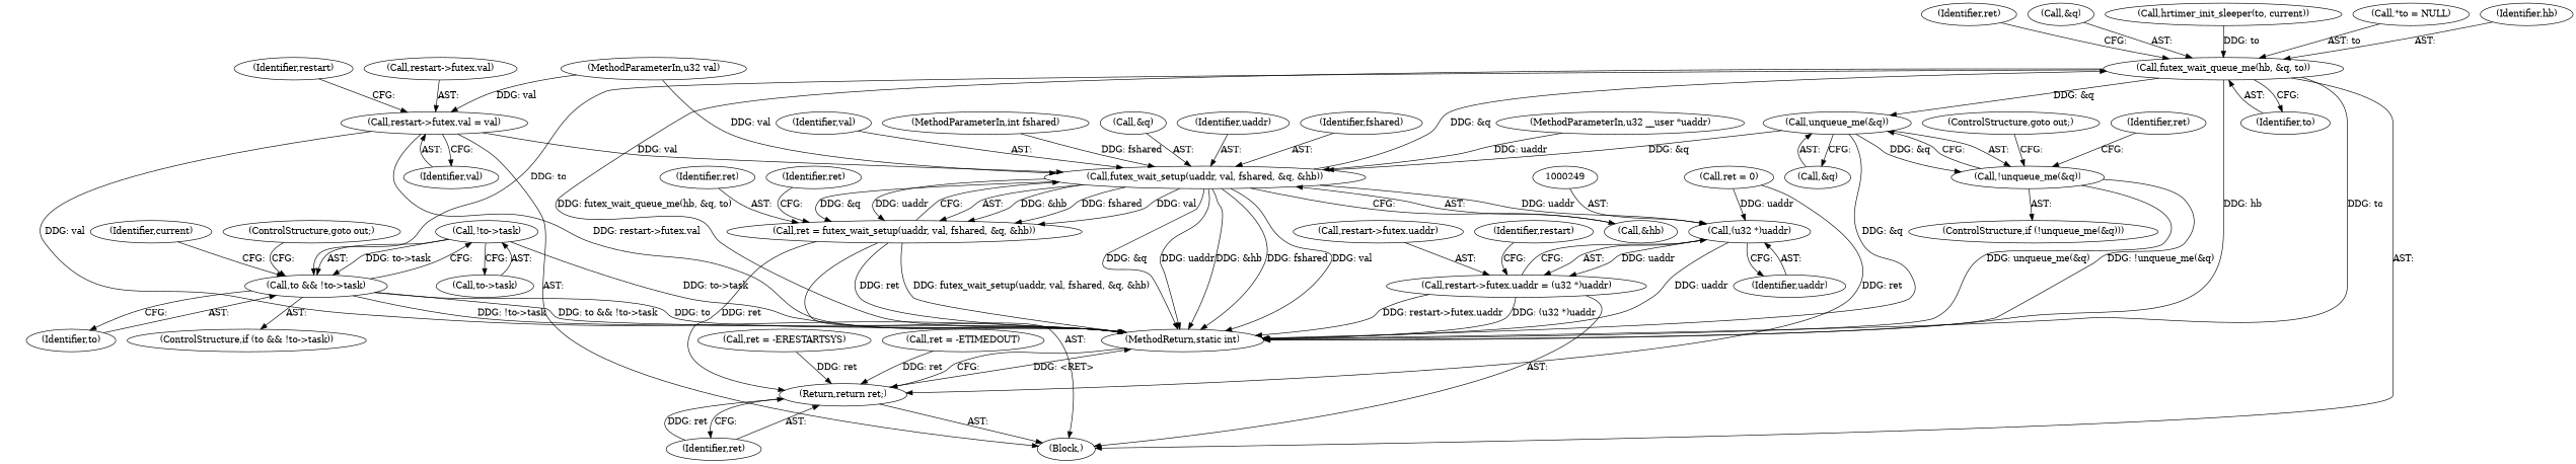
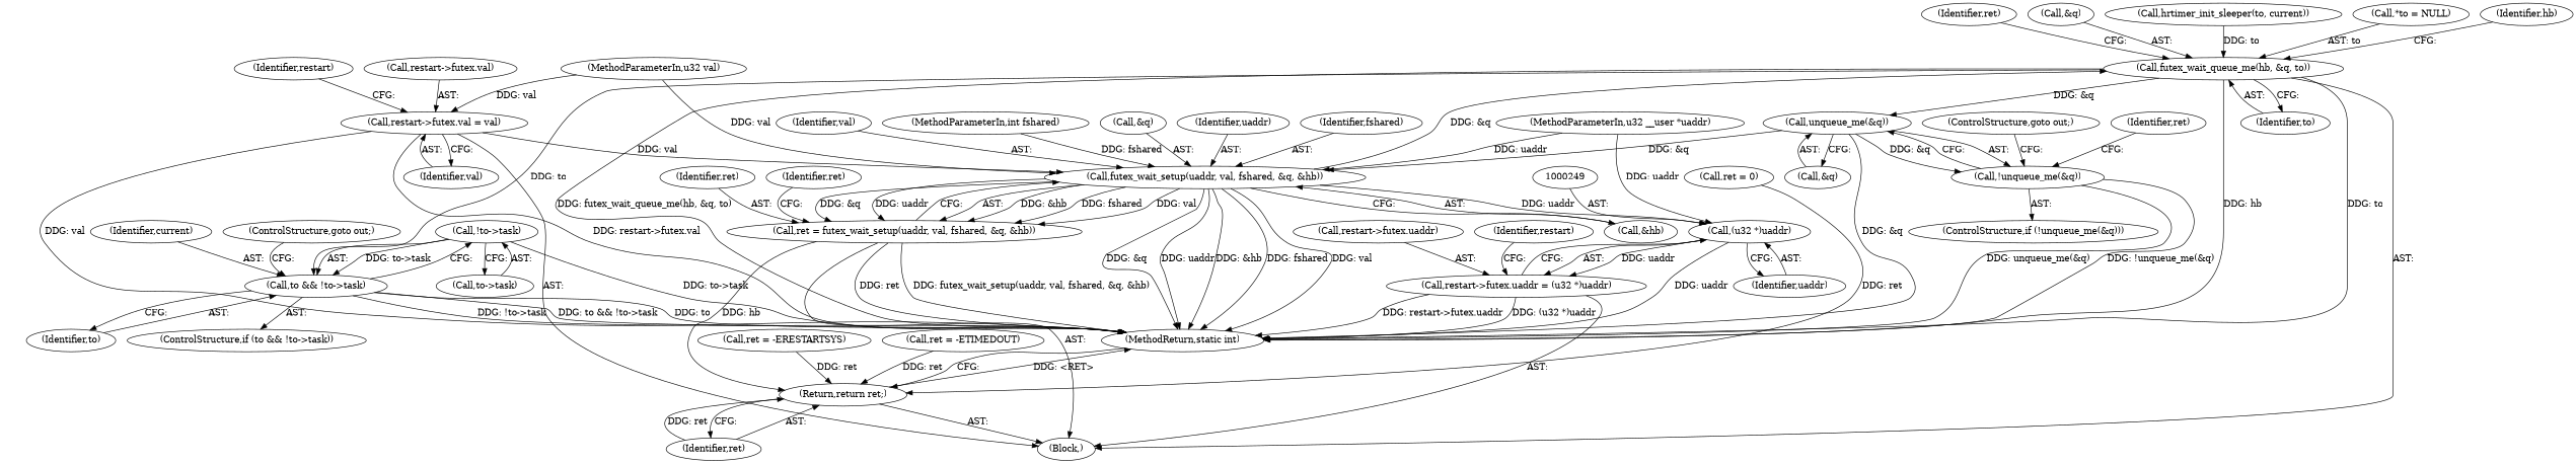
  digraph {
    n1 [label="(Call,!to->task)"]
    n2 [label="(Call,to && !to->task)"]
    n3 [label="(MethodReturn,static int)"]
    n4 [label="(Call,to->task)"]
    n5 [label="(Identifier,to)"]
    n6 [label="(ControlStructure,if (to && !to->task))"]
    n7 [label="(Return,return ret;)"]
    n8 [label="(Call,futex_wait_queue_me(hb, &q, to))"]
    n9 [label="(Call,unqueue_me(&q))"]
    n10 [label="(Identifier,to)"]
    n11 [label="(Block,)"]
    n12 [label="(Call,futex_wait_setup(uaddr, val, fshared, &q, &hb))"]
    n13 [label="(Call,!unqueue_me(&q))"]
    n14 [label="(Call,&q)"]
    n15 [label="(Call,ret = futex_wait_setup(uaddr, val, fshared, &q, &hb))"]
    n16 [label="(Call,(u32 *)uaddr)"]
    n17 [label="(Call,&hb)"]
    n18 [label="(ControlStructure,if (!unqueue_me(&q)))"]
    n19 [label="(Call,restart->futex.uaddr = (u32 *)uaddr)"]
    n20 [label="(Identifier,uaddr)"]
    n21 [label="(Call,restart->futex.val = val)"]
    n22 [label="(Identifier,val)"]
    n23 [label="(Identifier,ret)"]
    n24 [label="(Identifier,uaddr)"]
    n25 [label="(Call,ret = 0)"]
    n26 [label="(Identifier,ret)"]
    n27 [label="(Call,restart->futex.uaddr)"]
    n28 [label="(Identifier,current)"]
    n29 [label="(Call,&q)"]
    n30 [label="(Call,ret = -ERESTARTSYS)"]
    n31 [label="(Call,restart->futex.val)"]
    n32 [label="(Identifier,ret)"]
    n33 [label="(Call,ret = -ETIMEDOUT)"]
    n34 [label="(ControlStructure,goto out;)"]
    n35 [label="(Call,hrtimer_init_sleeper(to, current))"]
    n36 [label="(Identifier,fshared)"]
    n37 [label="(Identifier,ret)"]
    n38 [label="(MethodParameterIn,u32 val)"]
    n39 [label="(Identifier,val)"]
    n40 [label="(ControlStructure,goto out;)"]
    n41 [label="(Identifier,ret)"]
    n42 [label="(MethodParameterIn,int fshared)"]
    n43 [label="(MethodParameterIn,u32 __user *uaddr)"]
    n44 [label="(Call,*to = NULL)"]
    n45 [label="(Identifier,restart)"]
    n46 [label="(Call,&q)"]
    n47 [label="(Identifier,hb)"]
    n48 [label="(Identifier,restart)"]
    1000249
    n1 -> n2 [label="AST: "]
    n1 -> n2 [label="DDG: to->task"]
    n1 -> n3 [label="DDG: to->task"]
    n1 -> n4 [label="CFG: "]
    n2 -> n1 [label="CFG: "]
    n2 -> n3 [label="DDG: to"]
    n2 -> n3 [label="DDG: !to->task"]
    n2 -> n3 [label="DDG: to && !to->task"]
    n2 -> n5 [label="CFG: "]
    n2 -> n6 [label="AST: "]
    n3 -> n7 [label="CFG: "]
    n4 -> n1 [label="AST: "]
    n5 -> n2 [label="AST: "]
    n7 -> n3 [label="DDG: <RET>"]
    n7 -> n11 [label="AST: "]
    n7 -> n23 [label="CFG: "]
    n8 -> n2 [label="DDG: to"]
    n8 -> n3 [label="DDG: hb"]
    n8 -> n3 [label="DDG: to"]
    n8 -> n3 [label="DDG: futex_wait_queue_me(hb, &q, to)"]
    n8 -> n9 [label="DDG: &q"]
    n8 -> n10 [label="CFG: "]
    n8 -> n11 [label="AST: "]
    n9 -> n3 [label="DDG: &q"]
    n9 -> n12 [label="DDG: &q"]
    n9 -> n13 [label="AST: "]
    n9 -> n13 [label="DDG: &q"]
    n9 -> n14 [label="CFG: "]
    n10 -> n8 [label="AST: "]
    n12 -> n3 [label="DDG: &q"]
    n12 -> n3 [label="DDG: uaddr"]
    n12 -> n3 [label="DDG: &hb"]
    n12 -> n3 [label="DDG: fshared"]
    n12 -> n3 [label="DDG: val"]
    n12 -> n8 [label="DDG: &q"]
    n12 -> n15 [label="AST: "]
    n12 -> n15 [label="DDG: &hb"]
    n12 -> n15 [label="DDG: fshared"]
    n12 -> n15 [label="DDG: val"]
    n12 -> n15 [label="DDG: &q"]
    n12 -> n15 [label="DDG: uaddr"]
    n12 -> n16 [label="DDG: uaddr"]
    n12 -> n17 [label="CFG: "]
    n13 -> n3 [label="DDG: !unqueue_me(&q)"]
    n13 -> n3 [label="DDG: unqueue_me(&q)"]
    n13 -> n9 [label="CFG: "]
    n13 -> n18 [label="AST: "]
    n14 -> n9 [label="AST: "]
    n15 -> n3 [label="DDG: futex_wait_setup(uaddr, val, fshared, &q, &hb)"]
    n15 -> n3 [label="DDG: ret"]
-   n15 -> n7 [label="DDG: ret"]
+   n15 -> n7 [label="DDG: hb"]
    n15 -> n11 [label="AST: "]
    n15 -> n12 [label="CFG: "]
    n16 -> n3 [label="DDG: uaddr"]
    n16 -> n19 [label="AST: "]
    n16 -> n19 [label="DDG: uaddr"]
    n16 -> n20 [label="CFG: "]
    n17 -> n12 [label="AST: "]
    n19 -> n3 [label="DDG: (u32 *)uaddr"]
    n19 -> n3 [label="DDG: restart->futex.uaddr"]
    n19 -> n11 [label="AST: "]
    n19 -> n16 [label="CFG: "]
    n20 -> n16 [label="AST: "]
    n21 -> n3 [label="DDG: val"]
    n21 -> n3 [label="DDG: restart->futex.val"]
    n21 -> n11 [label="AST: "]
    n21 -> n12 [label="DDG: val"]
    n21 -> n22 [label="CFG: "]
    n22 -> n21 [label="AST: "]
    n23 -> n7 [label="AST: "]
    n23 -> n7 [label="DDG: ret"]
    n24 -> n12 [label="AST: "]
    n25 -> n7 [label="DDG: ret"]
    n26 -> n8 [label="CFG: "]
    n27 -> n19 [label="AST: "]
-   n28 -> n2 [label="CFG: "]
+   n28 -> n2 [label="AST: "]
    n29 -> n8 [label="AST: "]
    n30 -> n7 [label="DDG: ret"]
    n31 -> n21 [label="AST: "]
    n32 -> n15 [label="AST: "]
    n33 -> n7 [label="DDG: ret"]
    n34 -> n13 [label="CFG: "]
    n35 -> n8 [label="DDG: to"]
    n36 -> n12 [label="AST: "]
    n37 -> n15 [label="CFG: "]
    n38 -> n12 [label="DDG: val"]
    n38 -> n21 [label="DDG: val"]
    n39 -> n12 [label="AST: "]
    n40 -> n2 [label="CFG: "]
    n41 -> n13 [label="CFG: "]
    n42 -> n12 [label="DDG: fshared"]
    n43 -> n12 [label="DDG: uaddr"]
-   n25 -> n16 [label="DDG: uaddr"]
+   n43 -> n16 [label="DDG: uaddr"]
    n44 -> n8 [label="AST: to"]
    n45 -> n21 [label="CFG: "]
    n46 -> n12 [label="AST: "]
-   n47 -> n8 [label="AST: "]
+   n47 -> n8 [label="CFG: "]
    n48 -> n19 [label="CFG: "]
    1000249 -> n16 [label="AST: "]
  }
